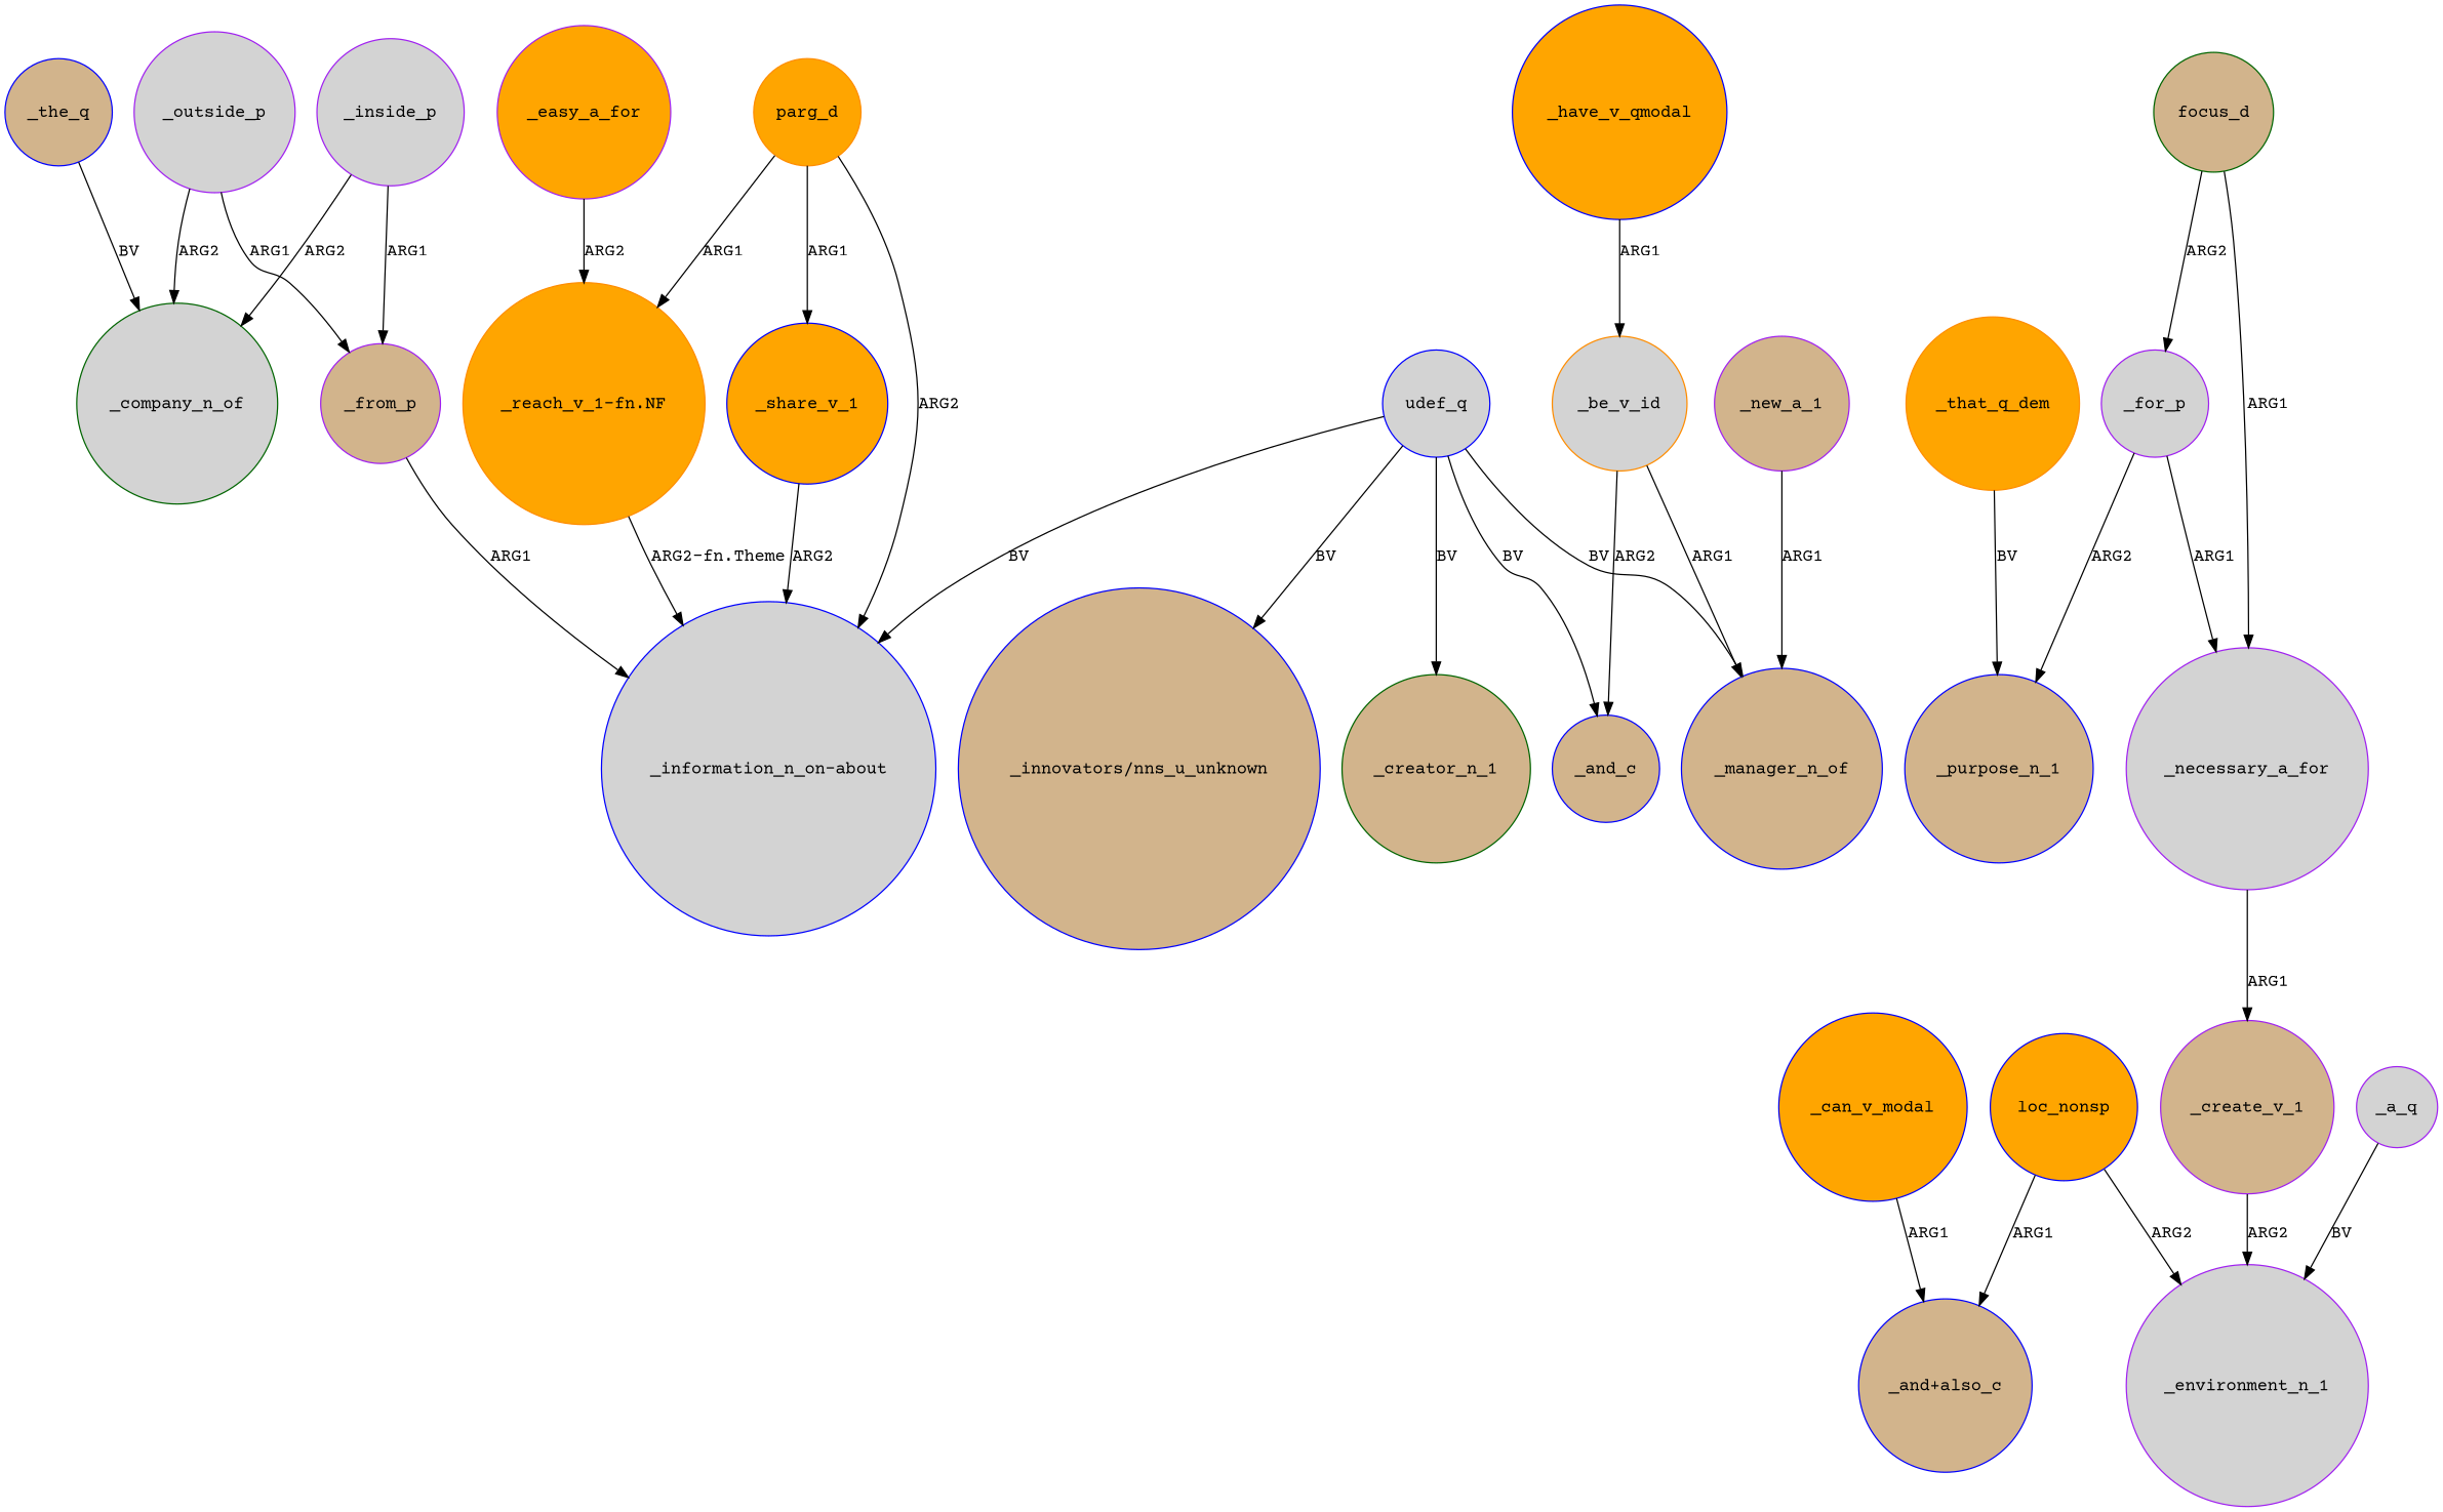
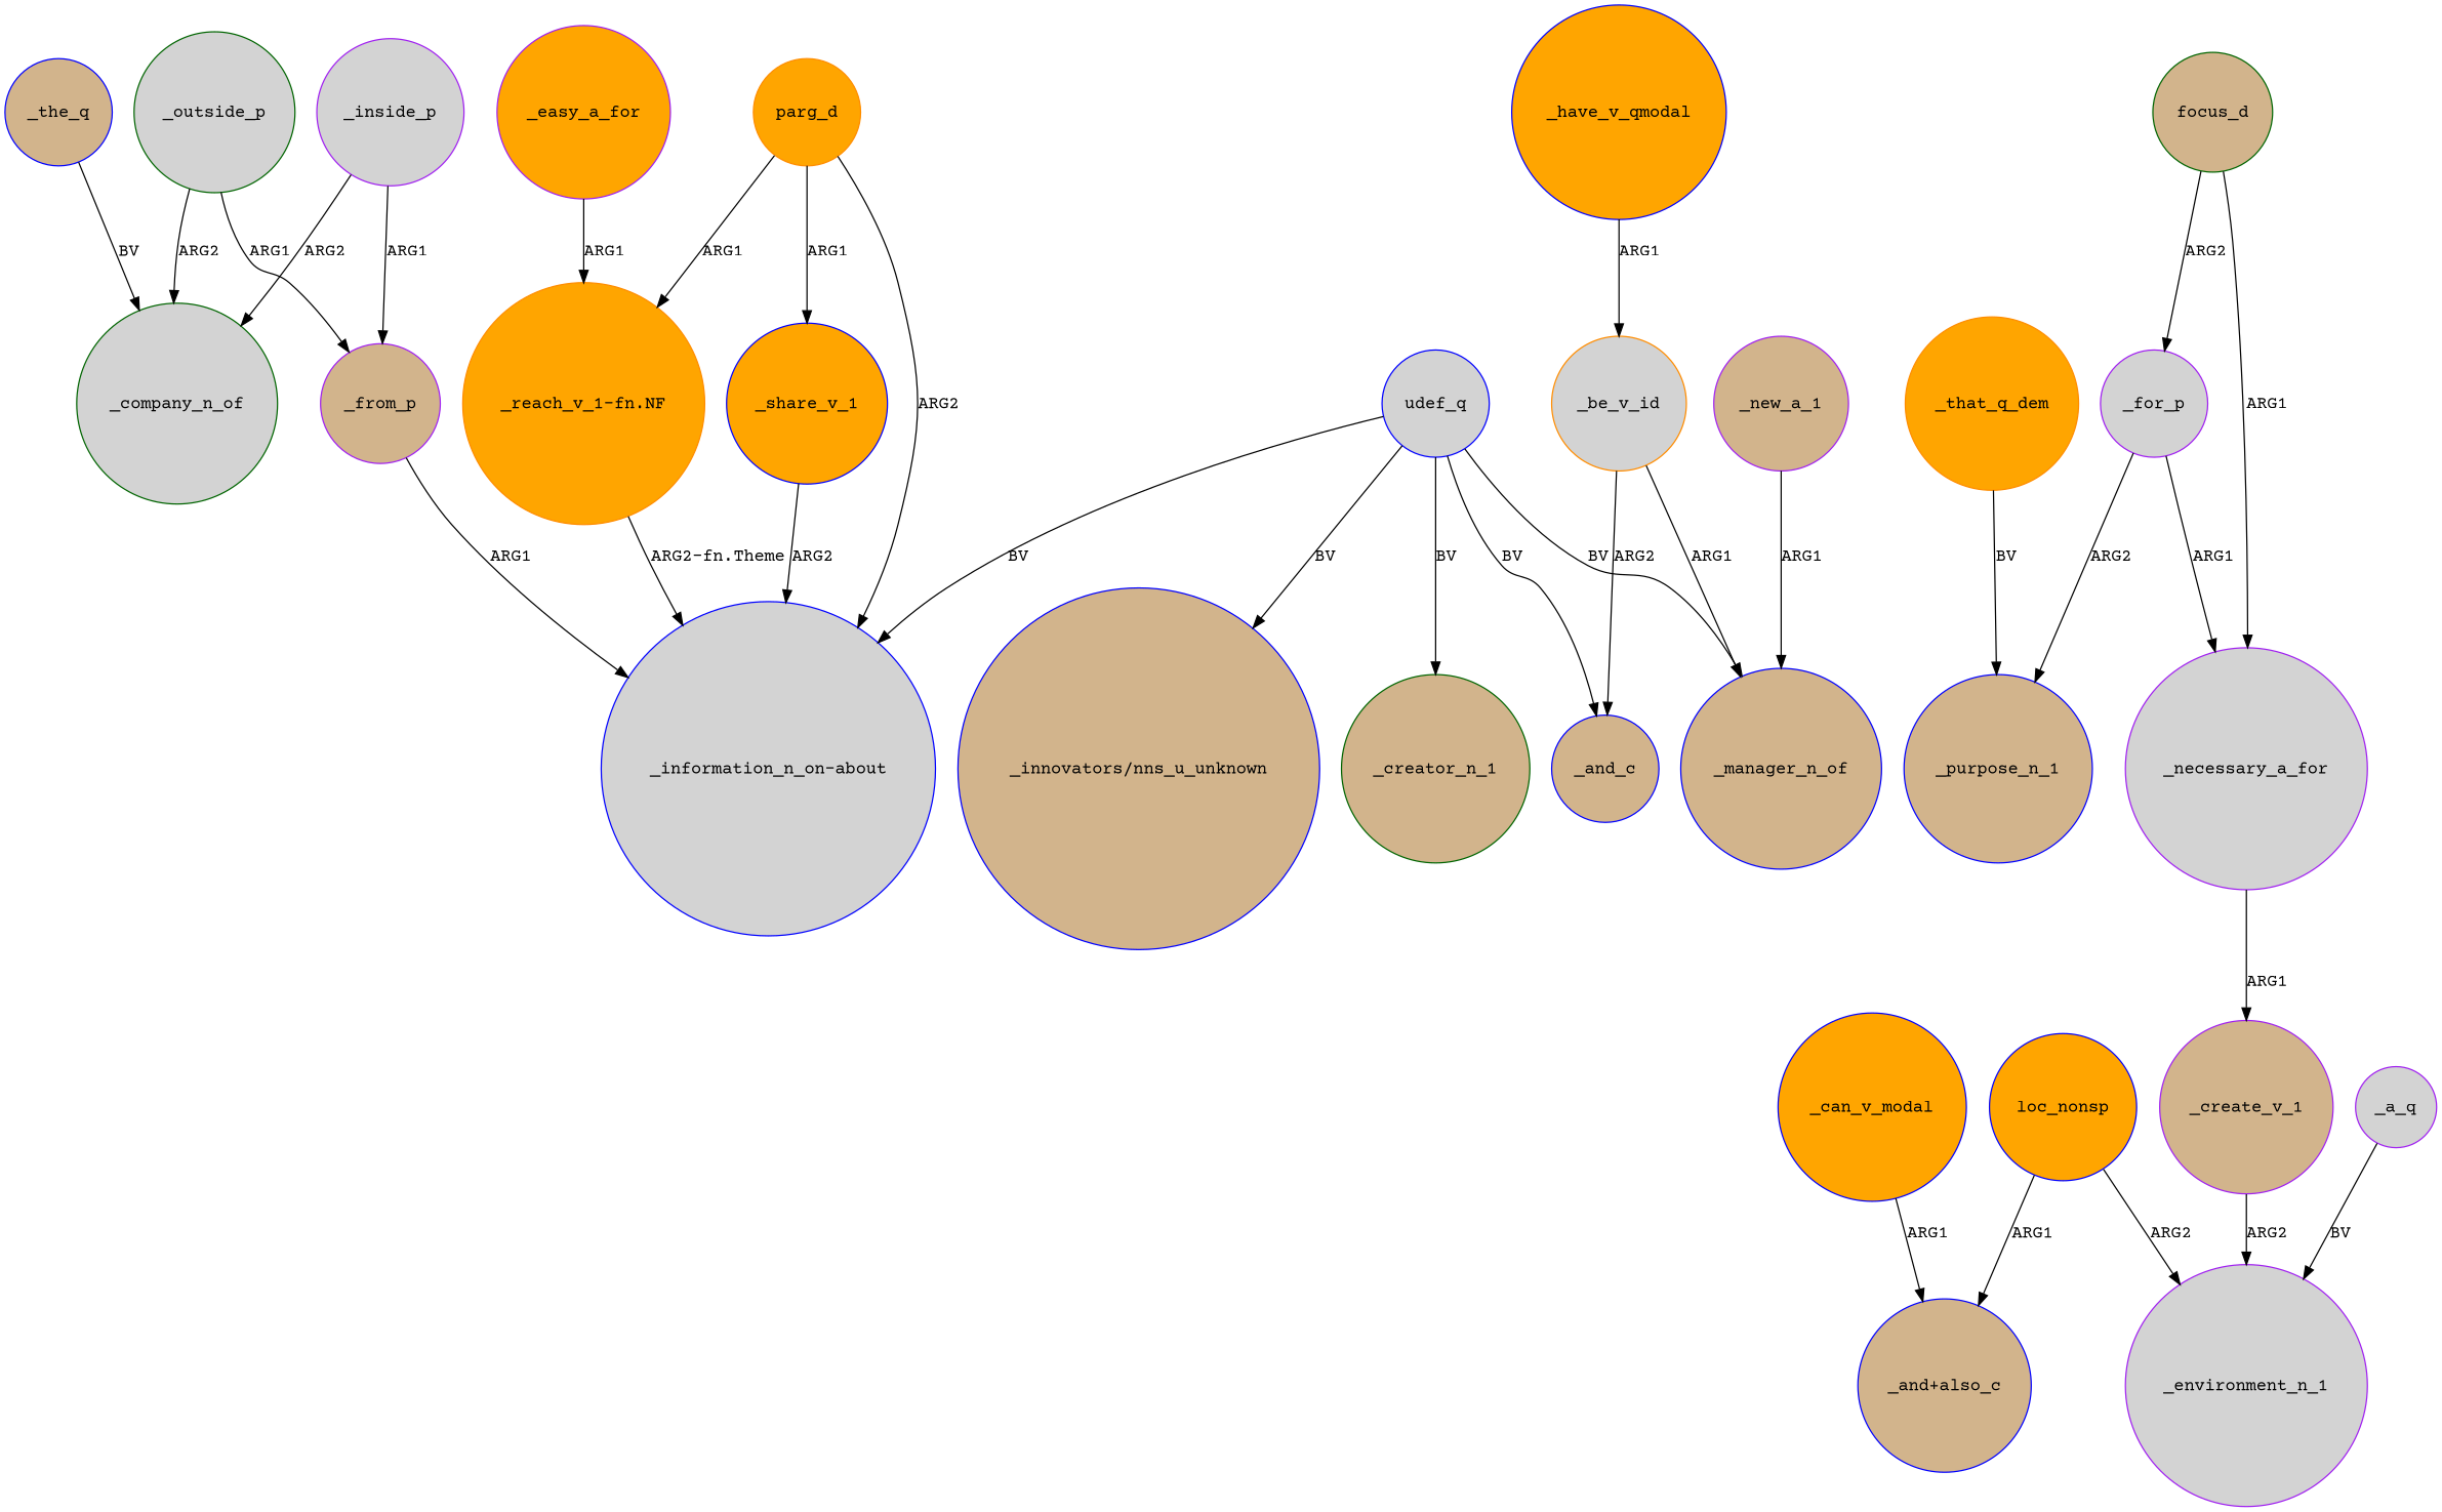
  digraph {
    fontname="Courier Prime"
    node [color=blue fillcolor=tan fontname="Courier Prime" shape=circle style=filled]
    edge [fontname="Courier Prime"]
-   _outside_p [color=purple fillcolor=lightgrey]
+   _outside_p [color=darkgreen fillcolor=lightgrey]
    _company_n_of [color=darkgreen fillcolor=lightgrey]
    _from_p [color=purple]
    "_information_n_on-about" [fillcolor=lightgrey]
    _that_q_dem [color=darkorange fillcolor=orange]
    _purpose_n_1
    "_reach_v_1-fn.NF" [color=darkorange fillcolor=orange]
    _for_p [color=purple fillcolor=lightgrey]
    _necessary_a_for [color=purple fillcolor=lightgrey]
    _create_v_1 [color=purple]
    _environment_n_1 [color=purple fillcolor=lightgrey]
    parg_d [color=darkorange fillcolor=orange]
    _share_v_1 [fillcolor=orange]
    _have_v_qmodal [fillcolor=orange]
    _be_v_id [color=darkorange fillcolor=lightgrey]
    _and_c
    _manager_n_of
    udef_q [fillcolor=lightgrey]
    _creator_n_1 [color=darkgreen]
    "_innovators/nns_u_unknown"
    _can_v_modal [fillcolor=orange]
    "_and+also_c"
    focus_d [color=darkgreen]
    _the_q
    loc_nonsp [fillcolor=orange]
    _new_a_1 [color=purple]
    _inside_p [color=purple fillcolor=lightgrey]
    _a_q [color=purple fillcolor=lightgrey]
    _easy_a_for [color=purple fillcolor=orange]
    _outside_p -> _company_n_of [label=ARG2]
    _outside_p -> _from_p [label=ARG1]
    _from_p -> "_information_n_on-about" [label=ARG1]
    _that_q_dem -> _purpose_n_1 [label=BV]
    "_reach_v_1-fn.NF" -> "_information_n_on-about" [label="ARG2-fn.Theme"]
    _for_p -> _purpose_n_1 [label=ARG2]
    _for_p -> _necessary_a_for [label=ARG1]
    _necessary_a_for -> _create_v_1 [label=ARG1]
    _create_v_1 -> _environment_n_1 [label=ARG2]
    parg_d -> "_information_n_on-about" [label=ARG2]
    parg_d -> "_reach_v_1-fn.NF" [label=ARG1]
    parg_d -> _share_v_1 [label=ARG1]
    _share_v_1 -> "_information_n_on-about" [label=ARG2]
    _have_v_qmodal -> _be_v_id [label=ARG1]
    _be_v_id -> _and_c [label=ARG2]
    _be_v_id -> _manager_n_of [label=ARG1]
    udef_q -> "_information_n_on-about" [label=BV]
    udef_q -> _and_c [label=BV]
    udef_q -> _manager_n_of [label=BV]
    udef_q -> _creator_n_1 [label=BV]
    udef_q -> "_innovators/nns_u_unknown" [label=BV]
    _can_v_modal -> "_and+also_c" [label=ARG1]
    focus_d -> _for_p [label=ARG2]
    focus_d -> _necessary_a_for [label=ARG1]
    _the_q -> _company_n_of [label=BV]
    loc_nonsp -> _environment_n_1 [label=ARG2]
    loc_nonsp -> "_and+also_c" [label=ARG1]
    _new_a_1 -> _manager_n_of [label=ARG1]
    _inside_p -> _company_n_of [label=ARG2]
    _inside_p -> _from_p [label=ARG1]
    _a_q -> _environment_n_1 [label=BV]
-   _easy_a_for -> "_reach_v_1-fn.NF" [label=ARG2]
+   _easy_a_for -> "_reach_v_1-fn.NF" [label=ARG1]
  }
